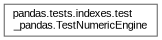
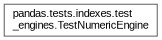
  digraph {
    rankdir=LR
    fontname="Liberation Sans"
-   n1 [color=grey40 fillcolor=white fontname="Liberation Sans" fontsize=10 height=0.2 label="pandas.tests.indexes.test\l_pandas.TestNumericEngine" shape=box style=filled width=0.4]
+   n1 [color=grey40 fillcolor=white fontname="Liberation Sans" fontsize=10 height=0.2 label="pandas.tests.indexes.test\l_engines.TestNumericEngine" shape=box style=filled width=0.4]
  }
